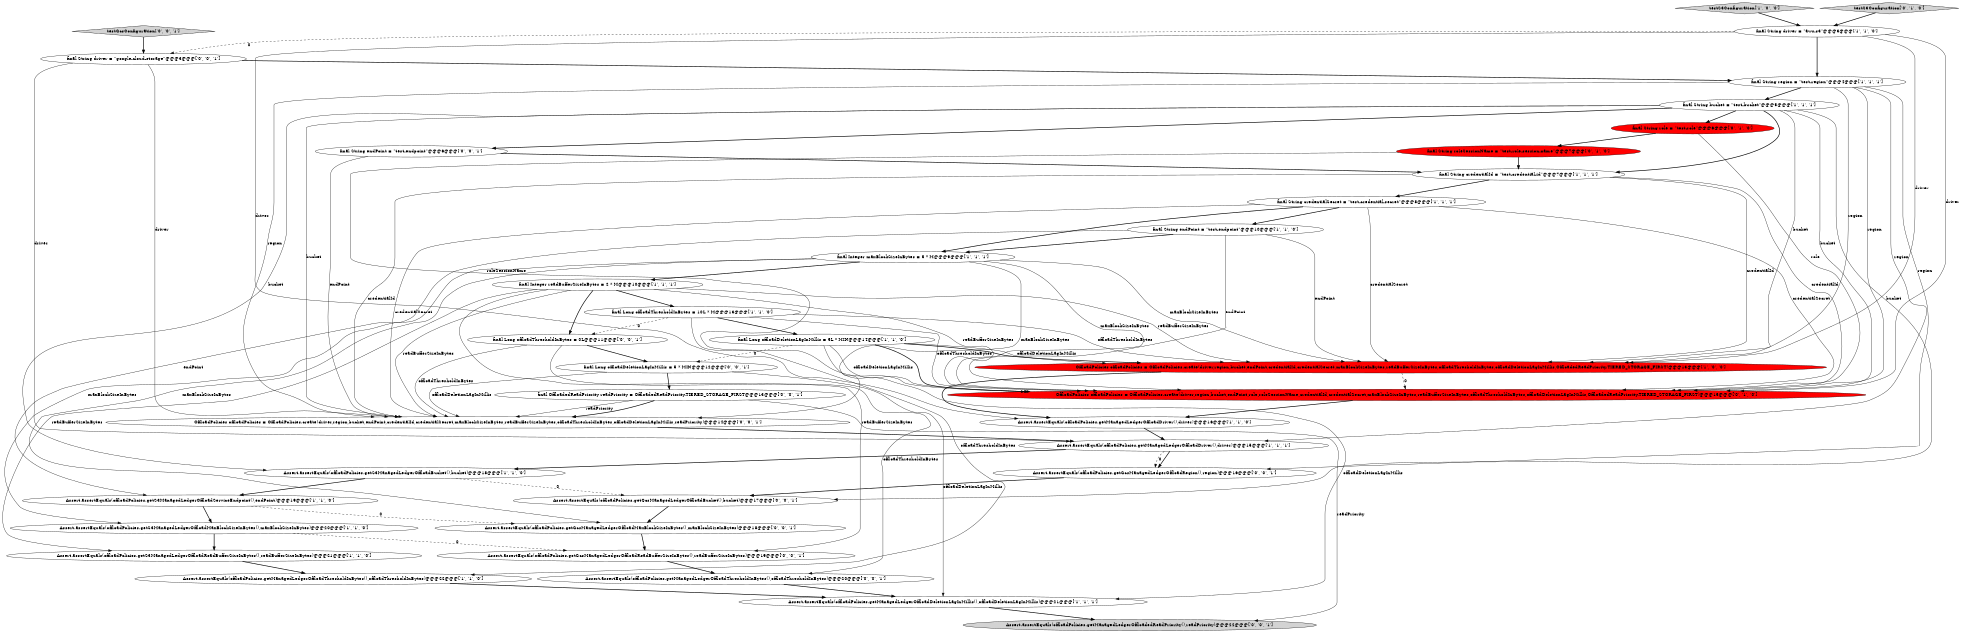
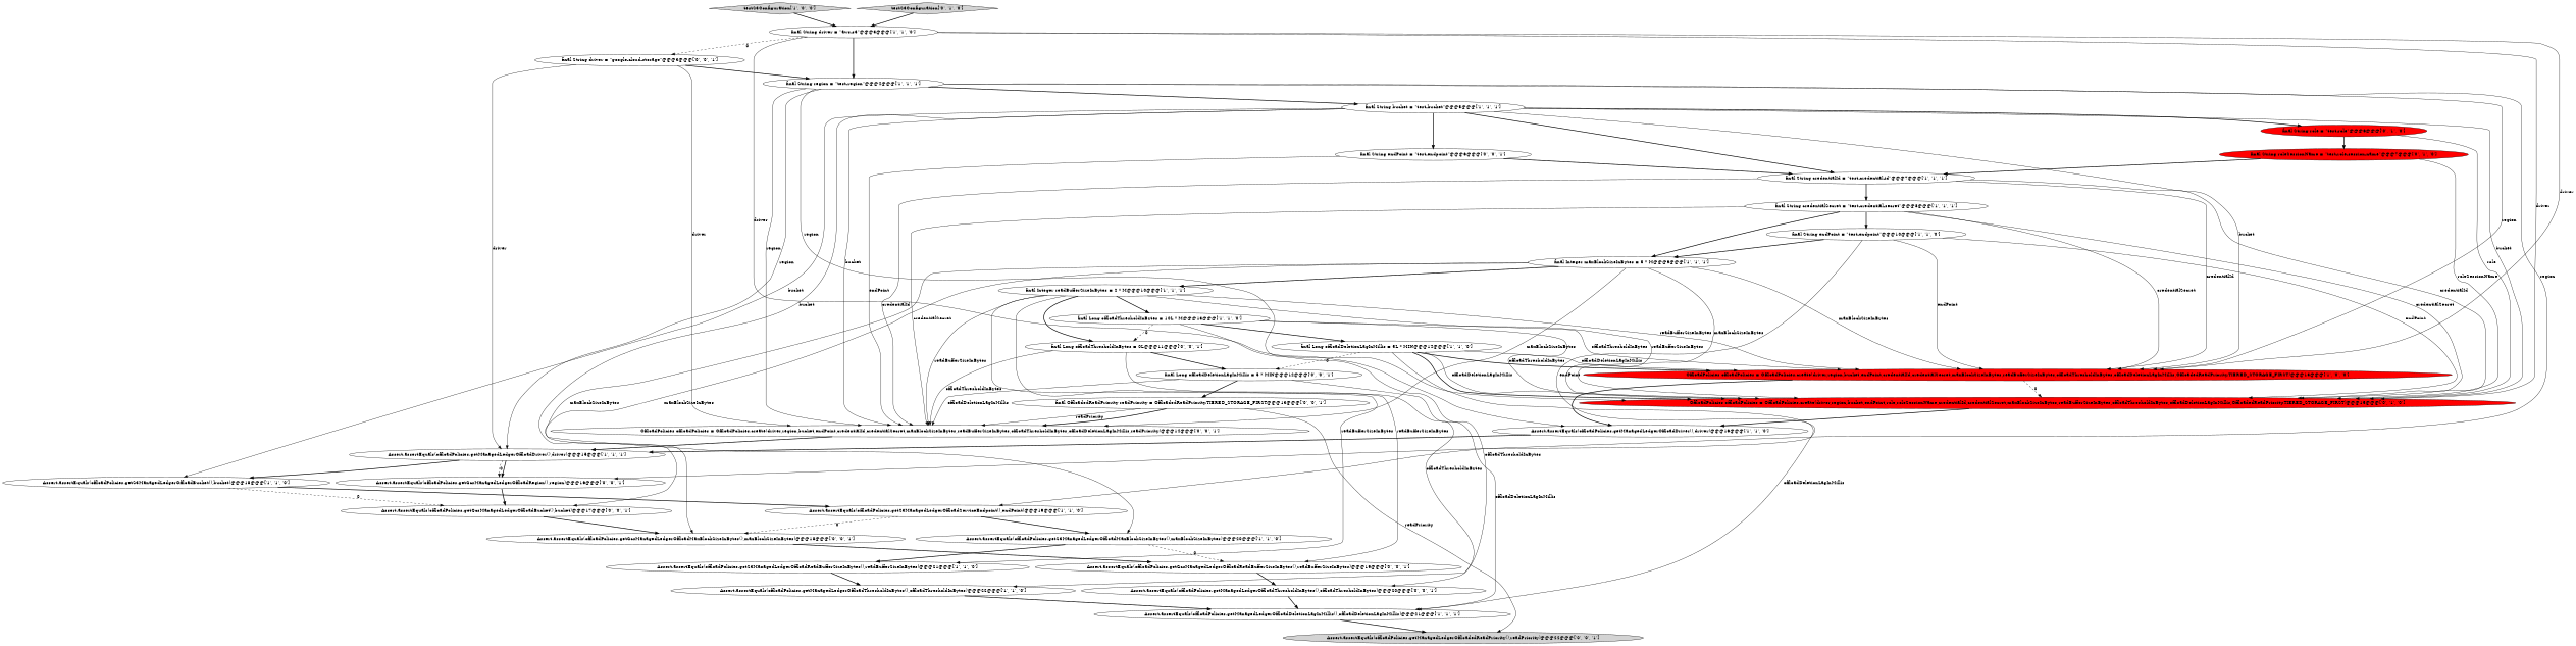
  digraph {
    node [fillcolor=white shape=ellipse style=filled]
    edge [style=solid]
    n1 [fillcolor=lightgray label="testS3Configuration['1', '0', '0']" shape=diamond]
    n2 [label="final String driver = \"aws-s3\"@@@3@@@['1', '1', '0']"]
    n3 [label="Assert.assertEquals(offloadPolicies.getManagedLedgerOffloadDriver(),driver)@@@15@@@['1', '1', '1']"]
    n4 [label="Assert.assertEquals(offloadPolicies.getS3ManagedLedgerOffloadBucket(),bucket)@@@18@@@['1', '1', '0']"]
    n5 [label="Assert.assertEquals(offloadPolicies.getGcsManagedLedgerOffloadRegion(),region)@@@16@@@['0', '0', '1']"]
    n6 [fillcolor=lightgray label="testS3Configuration['0', '1', '0']" shape=diamond]
    n7 [label="final String region = \"test-region\"@@@4@@@['1', '1', '1']"]
    n8 [fillcolor=red label="OffloadPolicies offloadPolicies = OffloadPolicies.create(driver,region,bucket,endPoint,role,roleSessionName,credentialId,credentialSecret,maxBlockSizeInBytes,readBufferSizeInBytes,offloadThresholdInBytes,offloadDeletionLagInMillis,OffloadedReadPriority.TIERED_STORAGE_FIRST)@@@15@@@['0', '1', '0']"]
    n9 [label="final String bucket = \"test-bucket\"@@@5@@@['1', '1', '1']"]
    n10 [label="OffloadPolicies offloadPolicies = OffloadPolicies.create(driver,region,bucket,endPoint,credentialId,credentialSecret,maxBlockSizeInBytes,readBufferSizeInBytes,offloadThresholdInBytes,offloadDeletionLagInMillis,readPriority)@@@14@@@['0', '0', '1']"]
    n11 [fillcolor=red label="OffloadPolicies offloadPolicies = OffloadPolicies.create(driver,region,bucket,endPoint,credentialId,credentialSecret,maxBlockSizeInBytes,readBufferSizeInBytes,offloadThresholdInBytes,offloadDeletionLagInMillis,OffloadedReadPriority.TIERED_STORAGE_FIRST)@@@13@@@['1', '0', '0']"]
    n12 [label="Assert.assertEquals(offloadPolicies.getGcsManagedLedgerOffloadReadBufferSizeInBytes(),readBufferSizeInBytes)@@@19@@@['0', '0', '1']"]
    n13 [label="Assert.assertEquals(offloadPolicies.getManagedLedgerOffloadThresholdInBytes(),offloadThresholdInBytes)@@@20@@@['0', '0', '1']"]
    n14 [label="final Long offloadDeletionLagInMillis = 5L * MIN@@@14@@@['1', '1', '0']"]
    n15 [label="final Long offloadDeletionLagInMillis = 5 * MIN@@@12@@@['0', '0', '1']"]
    n16 [label="Assert.assertEquals(offloadPolicies.getManagedLedgerOffloadDeletionLagInMillis(),offloadDeletionLagInMillis)@@@21@@@['1', '1', '1']"]
    n17 [label="Assert.assertEquals(offloadPolicies.getManagedLedgerOffloadDriver(),driver)@@@16@@@['1', '1', '0']"]
    n18 [label="Assert.assertEquals(offloadPolicies.getS3ManagedLedgerOffloadServiceEndpoint(),endPoint)@@@19@@@['1', '1', '0']"]
    n19 [label="Assert.assertEquals(offloadPolicies.getS3ManagedLedgerOffloadMaxBlockSizeInBytes(),maxBlockSizeInBytes)@@@20@@@['1', '1', '0']"]
    n20 [label="Assert.assertEquals(offloadPolicies.getGcsManagedLedgerOffloadMaxBlockSizeInBytes(),maxBlockSizeInBytes)@@@18@@@['0', '0', '1']"]
    n21 [label="final Long offloadThresholdInBytes = 10L * M@@@13@@@['1', '1', '0']"]
    n22 [label="Assert.assertEquals(offloadPolicies.getManagedLedgerOffloadThresholdInBytes(),offloadThresholdInBytes)@@@22@@@['1', '1', '0']"]
    n23 [label="final Long offloadThresholdInBytes = 0L@@@11@@@['0', '0', '1']"]
    n24 [label="final Integer readBufferSizeInBytes = 2 * M@@@10@@@['1', '1', '1']"]
    n25 [label="Assert.assertEquals(offloadPolicies.getS3ManagedLedgerOffloadReadBufferSizeInBytes(),readBufferSizeInBytes)@@@21@@@['1', '1', '0']"]
    n26 [label="final String credentialId = \"test-credential-id\"@@@7@@@['1', '1', '1']"]
    n27 [label="final String endPoint = \"test-endpoint\"@@@6@@@['0', '0', '1']"]
    n28 [fillcolor=red label="final String role = \"test-role\"@@@6@@@['0', '1', '0']"]
    n29 [label="Assert.assertEquals(offloadPolicies.getGcsManagedLedgerOffloadBucket(),bucket)@@@17@@@['0', '0', '1']"]
    n30 [label="final String credentialSecret = \"test-credential-secret\"@@@8@@@['1', '1', '1']"]
-   n31 [fillcolor=lightgray label="testGcsConfiguration['0', '0', '1']" shape=diamond]
    n32 [label="final String driver = \"google-cloud-storage\"@@@3@@@['0', '0', '1']"]
    n33 [label="final OffloadedReadPriority readPriority = OffloadedReadPriority.TIERED_STORAGE_FIRST@@@13@@@['0', '0', '1']"]
    n34 [label="final String endPoint = \"test-endpoint\"@@@10@@@['1', '1', '0']"]
    n35 [label="final Integer maxBlockSizeInBytes = 5 * M@@@9@@@['1', '1', '1']"]
    n36 [fillcolor=lightgray label="Assert.assertEquals(offloadPolicies.getManagedLedgerOffloadedReadPriority(),readPriority)@@@22@@@['0', '0', '1']"]
    n37 [fillcolor=red label="final String roleSessionName = \"test-role-session-name\"@@@7@@@['0', '1', '0']"]
    n1 -> n2 [style=bold]
    n2 -> n7 [style=bold]
    n2 -> n8 [label=driver]
    n2 -> n11 [label=driver]
    n2 -> n17 [label=driver]
    n2 -> n32 [label=0 style=dashed]
    n3 -> n4 [style=bold]
    n3 -> n5 [style=bold]
    n3 -> n5 [label=0 style=dashed]
    n4 -> n18 [style=bold]
    n4 -> n29 [label=0 style=dashed]
    n5 -> n29 [style=bold]
    n6 -> n2 [style=bold]
    n7 -> n3 [label=region]
    n7 -> n5 [label=region]
    n7 -> n8 [label=region]
    n7 -> n9 [style=bold]
    n7 -> n10 [label=region]
    n7 -> n11 [label=region]
    n8 -> n17 [style=bold]
    n9 -> n4 [label=bucket]
    n9 -> n8 [label=bucket]
    n9 -> n10 [label=bucket]
    n9 -> n11 [label=bucket]
    n9 -> n26 [style=bold]
    n9 -> n27 [style=bold]
    n9 -> n28 [style=bold]
    n9 -> n29 [label=bucket]
    n10 -> n3 [style=bold]
    n11 -> n8 [label=0 style=dashed]
    n11 -> n17 [style=bold]
    n12 -> n13 [style=bold]
    n13 -> n16 [style=bold]
    n14 -> n8 [label=offloadDeletionLagInMillis]
    n14 -> n8 [style=bold]
    n14 -> n11 [style=bold]
    n14 -> n11 [label=offloadDeletionLagInMillis]
    n14 -> n15 [label=0 style=dashed]
    n14 -> n16 [label=offloadDeletionLagInMillis]
    n15 -> n10 [label=offloadDeletionLagInMillis]
    n15 -> n16 [label=offloadDeletionLagInMillis]
    n15 -> n33 [style=bold]
    n16 -> n36 [style=bold]
    n17 -> n3 [style=bold]
    n18 -> n19 [style=bold]
    n18 -> n20 [label=0 style=dashed]
    n19 -> n12 [label=0 style=dashed]
    n19 -> n25 [style=bold]
    n20 -> n12 [style=bold]
    n21 -> n8 [label=offloadThresholdInBytes]
    n21 -> n11 [label=offloadThresholdInBytes]
    n21 -> n14 [style=bold]
    n21 -> n22 [label=offloadThresholdInBytes]
    n21 -> n23 [label=0 style=dashed]
    n22 -> n16 [style=bold]
    n23 -> n10 [label=offloadThresholdInBytes]
    n23 -> n13 [label=offloadThresholdInBytes]
    n23 -> n15 [style=bold]
    n24 -> n8 [label=readBufferSizeInBytes]
    n24 -> n10 [label=readBufferSizeInBytes]
    n24 -> n11 [label=readBufferSizeInBytes]
    n24 -> n12 [label=readBufferSizeInBytes]
    n24 -> n21 [style=bold]
    n24 -> n23 [style=bold]
    n24 -> n25 [label=readBufferSizeInBytes]
    n25 -> n22 [style=bold]
    n26 -> n8 [label=credentialId]
    n26 -> n10 [label=credentialId]
    n26 -> n11 [label=credentialId]
    n26 -> n30 [style=bold]
    n27 -> n10 [label=endPoint]
    n27 -> n26 [style=bold]
    n28 -> n8 [label=role]
    n28 -> n37 [style=bold]
    n29 -> n20 [style=bold]
    n30 -> n8 [label=credentialSecret]
    n30 -> n10 [label=credentialSecret]
    n30 -> n11 [label=credentialSecret]
    n30 -> n34 [style=bold]
    n30 -> n35 [style=bold]
-   n31 -> n32 [style=bold]
    n32 -> n3 [label=driver]
    n32 -> n7 [style=bold]
    n32 -> n10 [label=driver]
    n33 -> n10 [label=readPriority]
    n33 -> n10 [style=bold]
    n33 -> n36 [label=readPriority]
    n34 -> n8 [label=endPoint]
    n34 -> n11 [label=endPoint]
    n34 -> n18 [label=endPoint]
    n34 -> n35 [style=bold]
    n35 -> n8 [label=maxBlockSizeInBytes]
    n35 -> n10 [label=maxBlockSizeInBytes]
    n35 -> n11 [label=maxBlockSizeInBytes]
    n35 -> n19 [label=maxBlockSizeInBytes]
    n35 -> n20 [label=maxBlockSizeInBytes]
    n35 -> n24 [style=bold]
    n37 -> n8 [label=roleSessionName]
    n37 -> n26 [style=bold]
  }
